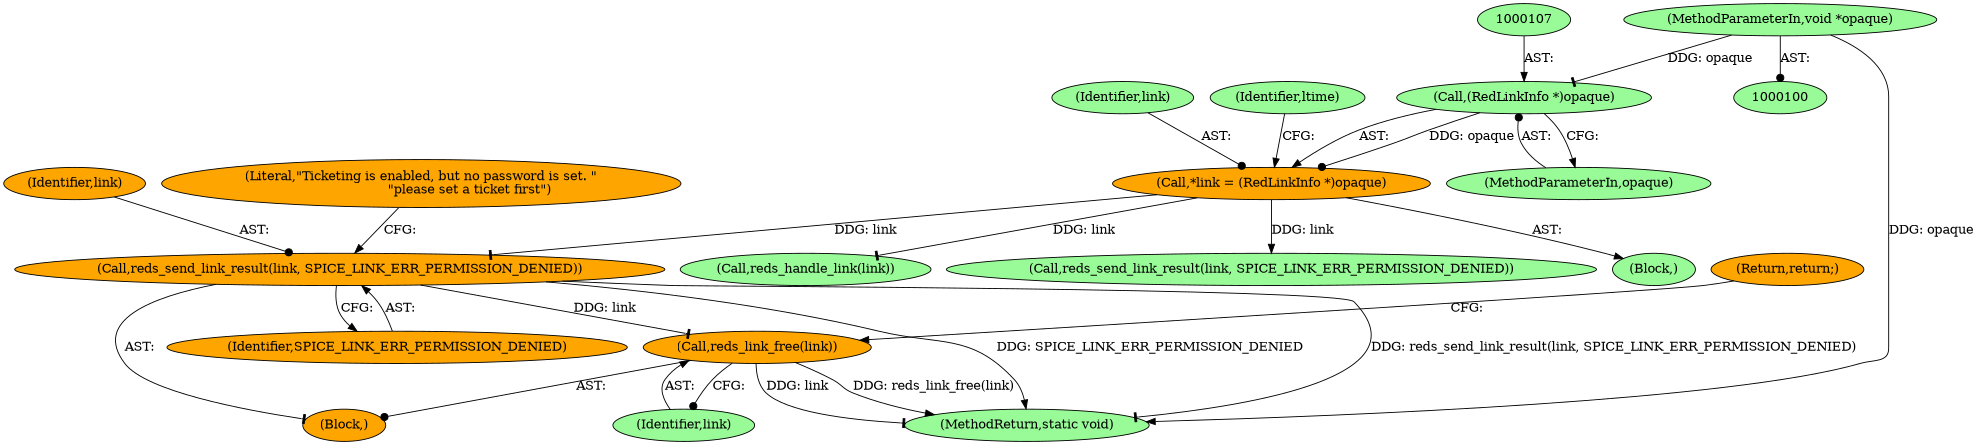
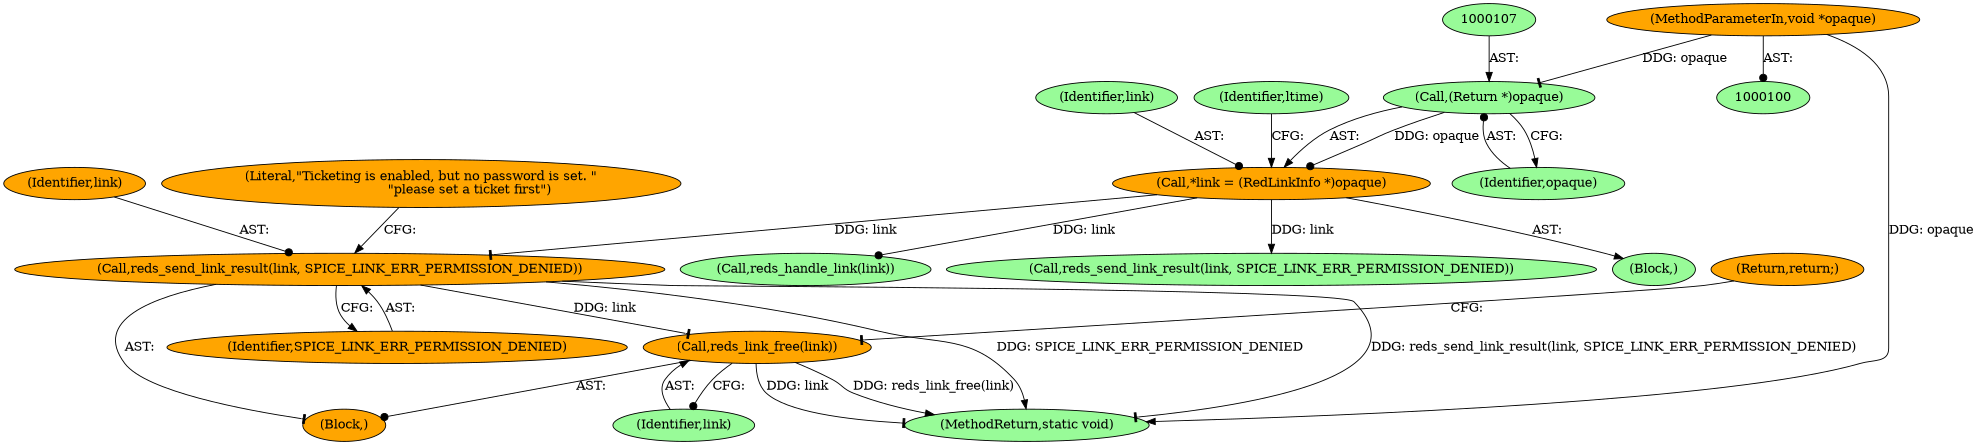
  digraph {
    node [fillcolor=palegreen style=filled]
    edge [arrowhead=normal]
    n1 [fillcolor=orange label="(Call,reds_link_free(link))"]
    n2 [label="(Identifier,link)"]
    n3 [label="(MethodReturn,static void)"]
    n4 [fillcolor=orange label="(Block,)"]
    n5 [fillcolor=orange label="(Call,reds_send_link_result(link, SPICE_LINK_ERR_PERMISSION_DENIED))"]
    n6 [fillcolor=orange label="(Identifier,SPICE_LINK_ERR_PERMISSION_DENIED)"]
    n7 [fillcolor=orange label="(Call,*link = (RedLinkInfo *)opaque)"]
    n8 [label="(Call,reds_handle_link(link))"]
    n9 [label="(Call,reds_send_link_result(link, SPICE_LINK_ERR_PERMISSION_DENIED))"]
    n10 [label="(Block,)"]
-   n11 [label="(Call,(RedLinkInfo *)opaque)"]
-   n12 [label="(MethodParameterIn,opaque)"]
-   n13 [label="(MethodParameterIn,void *opaque)"]
+   n11 [label="(Call,(Return *)opaque)"]
+   n12 [label="(Identifier,opaque)"]
+   n13 [fillcolor=orange label="(MethodParameterIn,void *opaque)"]
    1000100
    n15 [fillcolor=orange label="(Literal,\"Ticketing is enabled, but no password is set. \"\n                        \"please set a ticket first\")"]
    n16 [label="(Identifier,link)"]
    n17 [fillcolor=orange label="(Return,return;)"]
    n18 [fillcolor=orange label="(Identifier,link)"]
    n19 [label="(Identifier,ltime)"]
    1000107
    n1 -> n2 [arrowhead=dot label="CFG: "]
    n1 -> n3 [label="DDG: reds_link_free(link)"]
    n1 -> n3 [arrowhead=tee label="DDG: link"]
    n1 -> n4 [arrowhead=dot label="AST: "]
    n2 -> n1 [label="AST: "]
    n5 -> n1 [arrowhead=tee label="DDG: link"]
    n5 -> n3 [arrowhead=tee label="DDG: reds_send_link_result(link, SPICE_LINK_ERR_PERMISSION_DENIED)"]
    n5 -> n3 [label="DDG: SPICE_LINK_ERR_PERMISSION_DENIED"]
    n5 -> n4 [arrowhead=tee label="AST: "]
    n5 -> n6 [label="CFG: "]
    n6 -> n5 [label="AST: "]
    n7 -> n5 [arrowhead=tee label="DDG: link"]
-   n7 -> n8 [arrowhead=tee label="DDG: link"]
+   n7 -> n8 [arrowhead=dot label="DDG: link"]
    n7 -> n9 [label="DDG: link"]
    n7 -> n10 [label="AST: "]
    n11 -> n7 [label="AST: "]
    n11 -> n7 [arrowhead=dot label="DDG: opaque"]
    n11 -> n12 [label="CFG: "]
    n12 -> n11 [arrowhead=dot label="AST: "]
    n13 -> n3 [label="DDG: opaque"]
    n13 -> n11 [arrowhead=tee label="DDG: opaque"]
    n13 -> 1000100 [arrowhead=dot label="AST: "]
    n15 -> n5 [label="CFG: "]
    n16 -> n7 [arrowhead=dot label="AST: "]
-   n17 -> n1 [label="CFG: "]
+   n17 -> n1 [arrowhead=tee label="CFG: "]
    n18 -> n5 [arrowhead=dot label="AST: "]
    n19 -> n7 [label="CFG: "]
    1000107 -> n11 [label="AST: "]
  }
